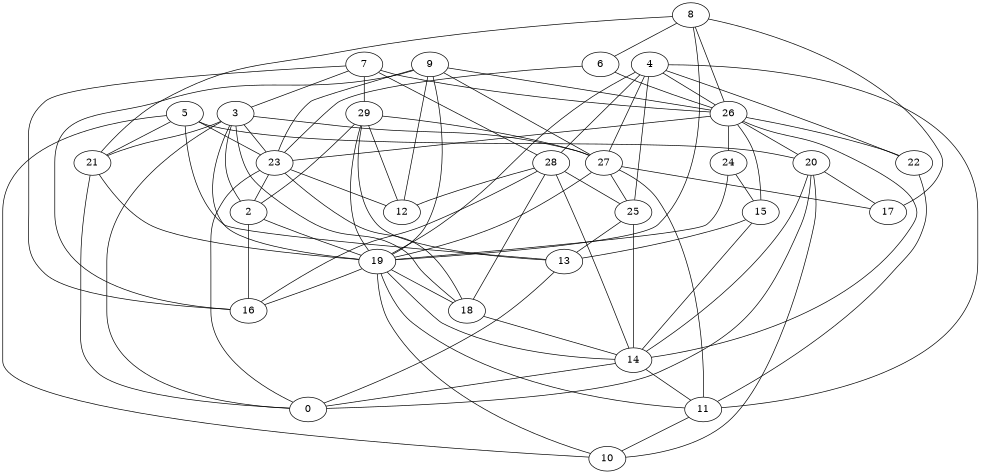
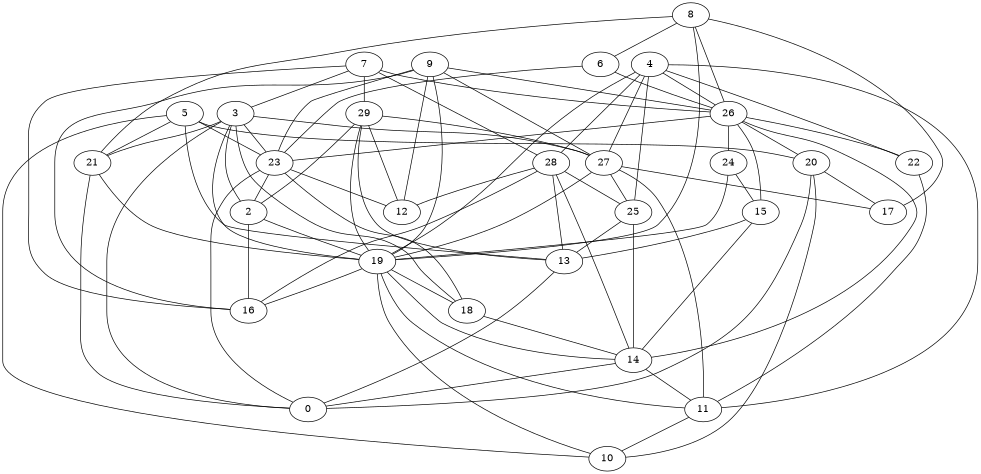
  digraph {
    edge [color=black dir=none]
    29
    13
    19
    2
    12
    17
    27
    0
    18
    14
    11
    10
    16
    25
    28
    26
    23
    22
    15
    20
    24
    9
    7
    3
    21
    5
    8
    6
    4
    subgraph sub_1 {
      29
      13
      19
      2
      12
      17
      27
      0
      18
      14
      11
      10
      16
      25
      28
      26
      23
      22
      15
      20
      24
      9
      7
      3
      21
      5
      8
      6
      4
    }
    29 -> 13
    29 -> 19
    29 -> 2
    29 -> 12
    29 -> 27
    13 -> 0
    19 -> 18
    19 -> 14
    19 -> 11
    19 -> 10
    19 -> 16
    2 -> 19
    2 -> 16
    27 -> 19
    27 -> 17
    27 -> 11
    27 -> 25
    18 -> 14
    14 -> 0
    14 -> 11
    11 -> 10
    25 -> 13
    25 -> 14
    28 -> 12
-   28 -> 18
+   28 -> 13
    28 -> 14
    28 -> 16
    28 -> 25
    26 -> 14
    26 -> 23
    26 -> 22
    26 -> 15
    26 -> 20
    26 -> 24
    23 -> 2
    23 -> 12
    23 -> 0
    23 -> 18
    22 -> 11
    15 -> 13
    15 -> 14
    20 -> 17
    20 -> 0
-   20 -> 14
    20 -> 10
    24 -> 19
    24 -> 15
    9 -> 19
    9 -> 12
    9 -> 27
    9 -> 16
    9 -> 26
    9 -> 23
    7 -> 29
    7 -> 16
    7 -> 28
    7 -> 26
    7 -> 3
    3 -> 19
    3 -> 2
    3 -> 27
    3 -> 0
    3 -> 18
    3 -> 23
    3 -> 21
    21 -> 19
    21 -> 0
    5 -> 13
    5 -> 10
    5 -> 23
    5 -> 20
    5 -> 21
    8 -> 19
    8 -> 17
    8 -> 26
    8 -> 21
    8 -> 6
    6 -> 26
    6 -> 23
    4 -> 19
    4 -> 27
    4 -> 11
    4 -> 25
    4 -> 28
    4 -> 26
    4 -> 22
  }
